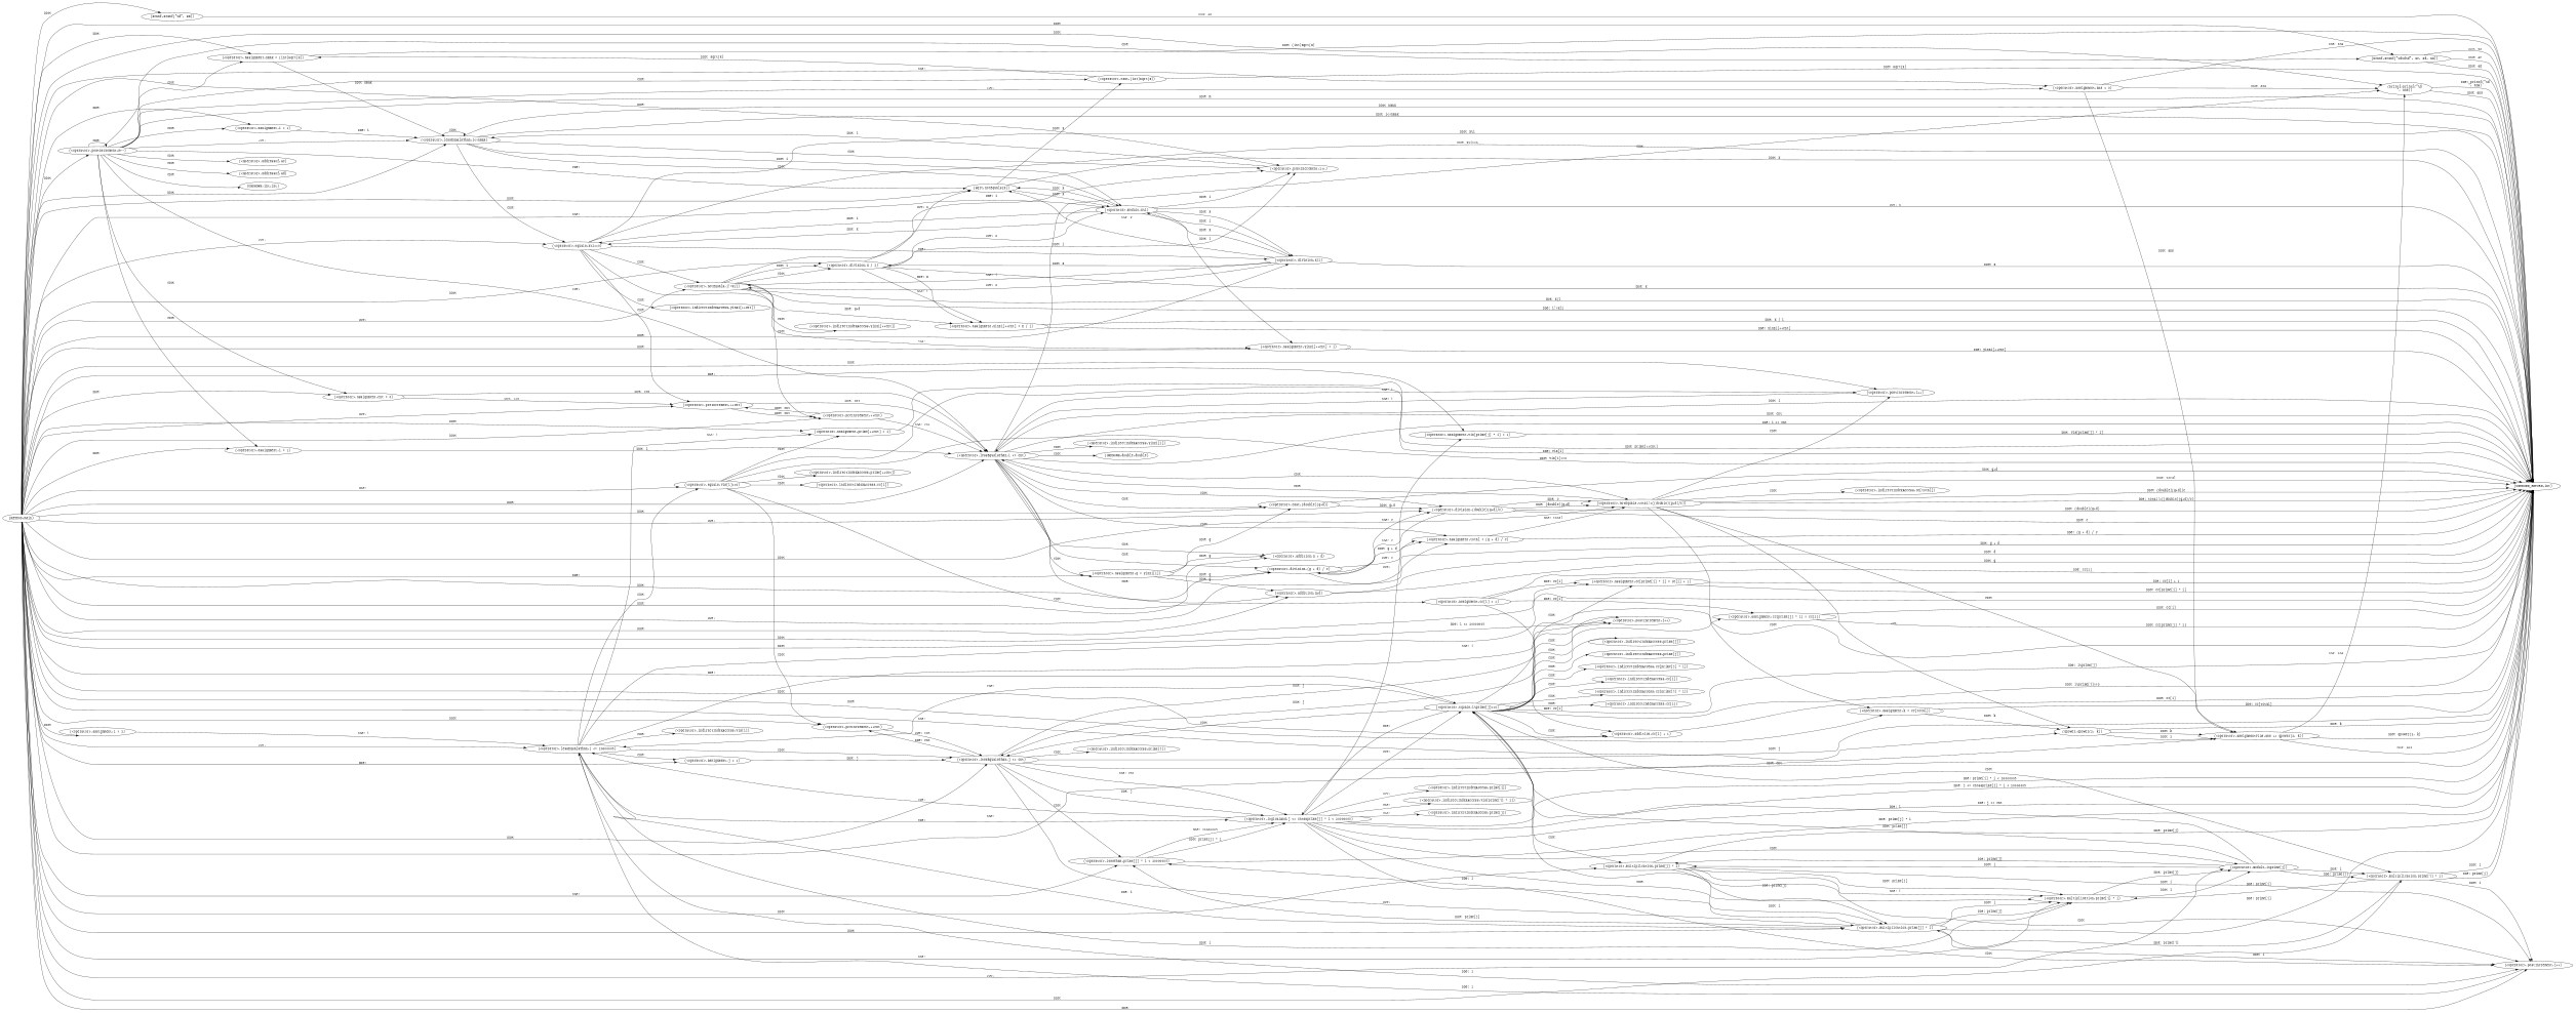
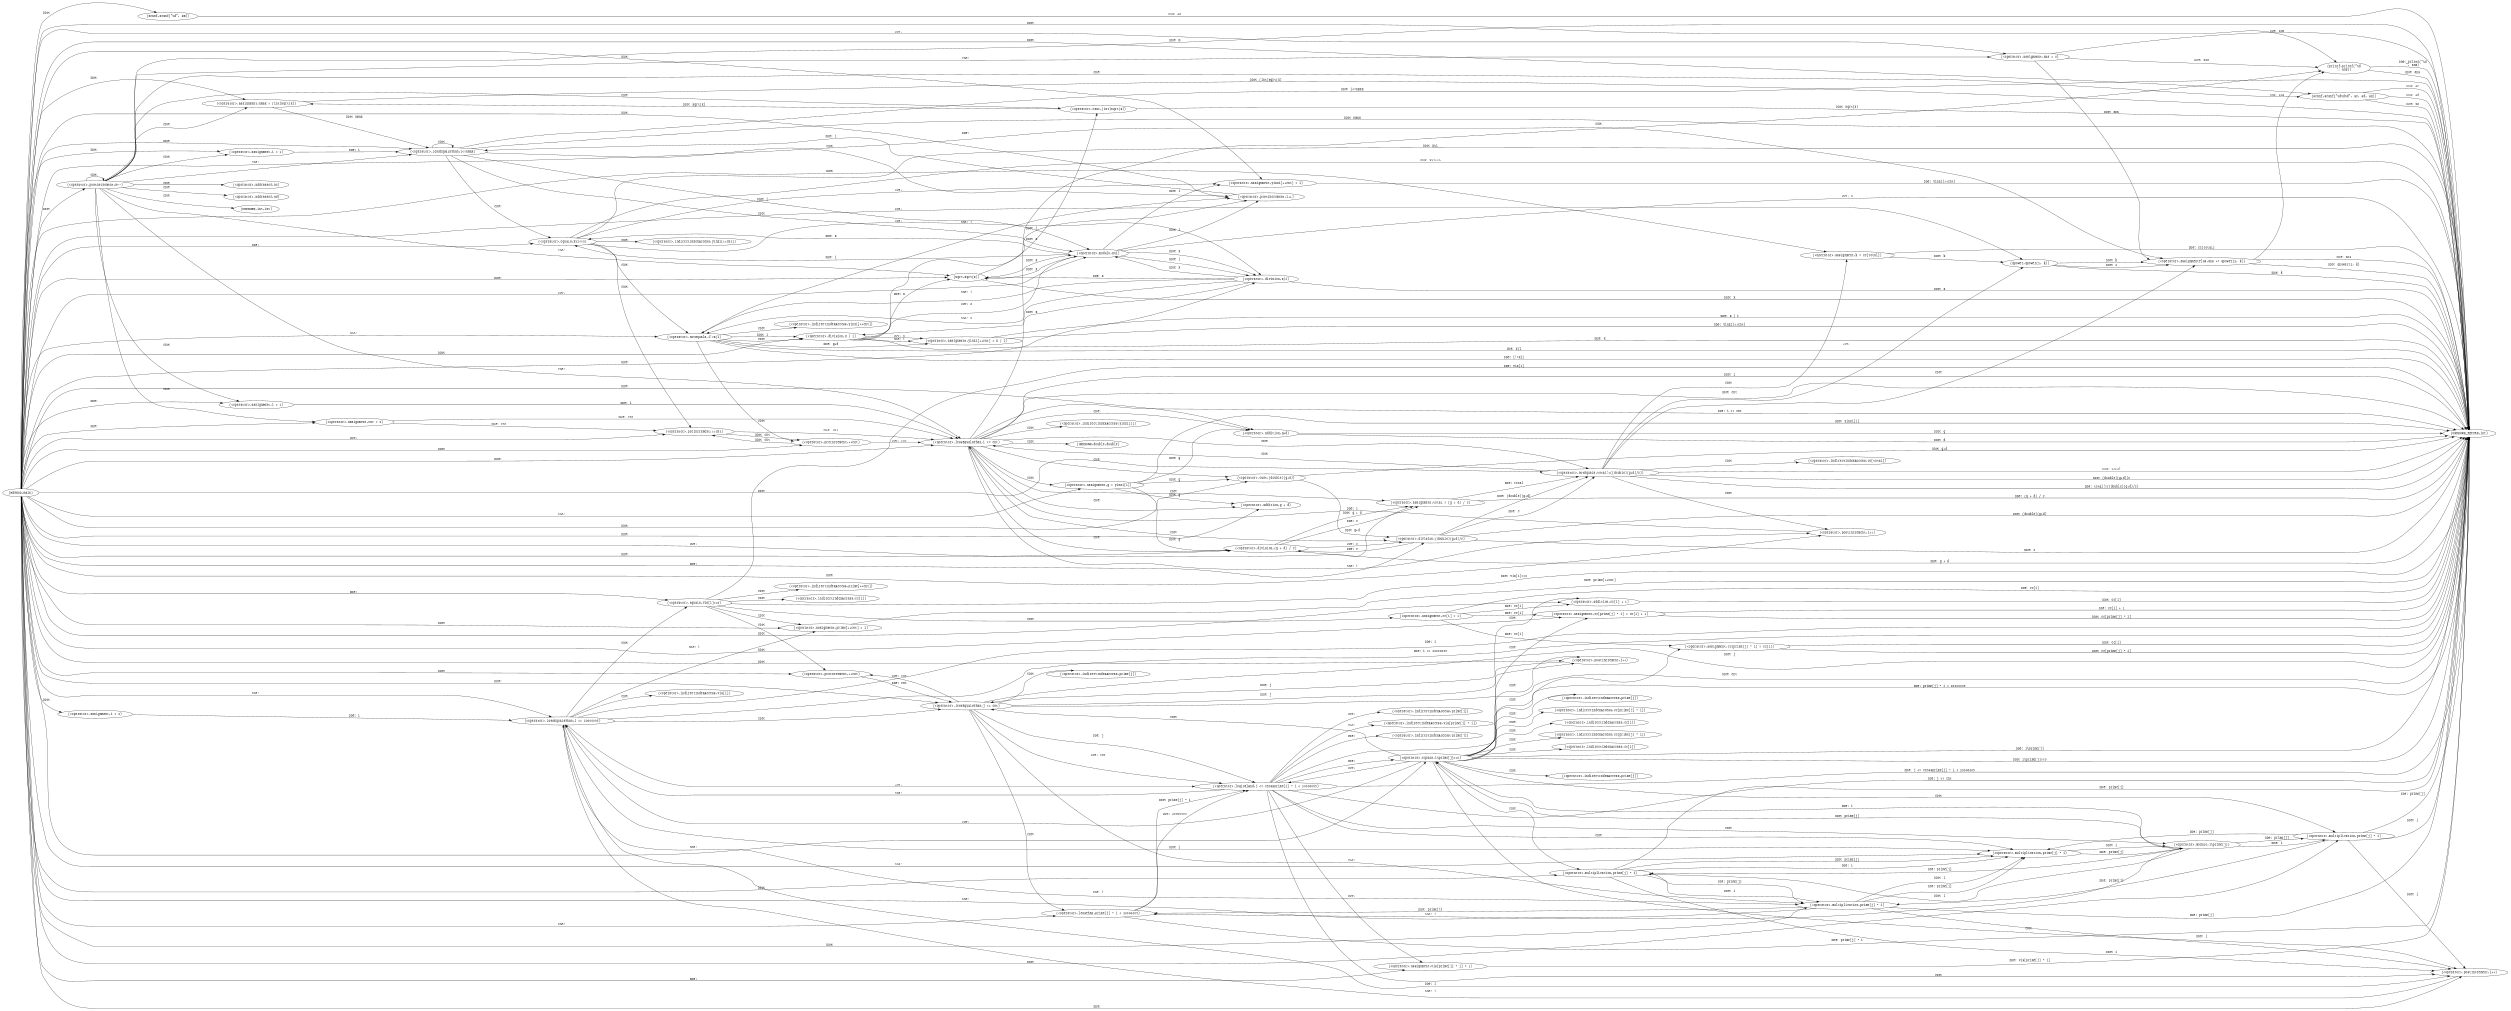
  digraph {
    fontname="Courier Prime"
    rankdir=LR
    node [fontname="Courier Prime"]
    edge [fontname="Courier Prime"]
    n1 [label="(METHOD,main)"]
    n2 [label="(scanf,scanf(\"%d\", &m))"]
    n3 [label="(<operator>.assignment,i = 2)"]
    n4 [label="(<operator>.lessEqualsThan,i <= 20000005)"]
    n5 [label="(<operator>.postIncrement,i++)"]
    n6 [label="(<operator>.postDecrement,m--)"]
    n7 [label="(<operator>.assignment,cnt = 0)"]
    n8 [label="(<operator>.assignment,ans = 0)"]
    n9 [label="(scanf,scanf(\"%d%d%d\", &c, &d, &x))"]
    n10 [label="(<operator>.assignment,nmax = (int)sqrt(x))"]
    n11 [label="(printf,printf(\"%d\n\", ans))"]
    n12 [label="(<operator>.equals,vis[i]==0)"]
-   n13 [label="(<operator>.assignment,j = 1)"]
    n14 [label="(<operator>.postIncrement,j++)"]
    n15 [label="(<operator>.assignment,i = 1)"]
    n16 [label="(<operator>.lessEqualsThan,i<=nmax)"]
    n17 [label="(<operator>.postIncrement,i++)"]
    n18 [label="(<operator>.assignment,i = 1)"]
    n19 [label="(<operator>.lessEqualsThan,i <= cnt)"]
    n20 [label="(<operator>.postIncrement,i++)"]
    n21 [label="(<operator>.assignment,prime[++cnt] = i)"]
    n22 [label="(<operator>.assignment,vis[prime[j] * i] = 1)"]
    n23 [label="(<operator>.assignment,cc[prime[j] * i] = cc[i] + 1)"]
    n24 [label="(<operator>.assignment,g = yinzi[i])"]
    n25 [label="(<operator>.assignment,total = (g + d) / c)"]
    n26 [label="(<operator>.assignment,k = cc[total])"]
    n27 [label="(<operator>.assignmentPlus,ans += qpower(2, k))"]
    n28 [label="(<operator>.lessEqualsThan,j <= cnt)"]
    n29 [label="(<operator>.lessThan,prime[j] * i < 20000005)"]
    n30 [label="(<operator>.equals,i%prime[j]==0)"]
-   n31 [label="(sqrt,notEquals(x))"]
+   n31 [label="(sqrt,sqrt(x))"]
    n32 [label="(<operator>.equals,x%i==0)"]
    n33 [label="(<operator>.notEquals,total!=((double)(g+d)/c))"]
    n34 [label="(<operator>.multiplication,prime[j] * i)"]
    n35 [label="(<operator>.addition,cc[i] + 1)"]
    n36 [label="(<operator>.assignment,yinzi[++cnt] = i)"]
    n37 [label="(<operator>.division,(g + d) / c)"]
    n38 [label="(qpower,qpower(2, k))"]
    n39 [label="(<operator>.preIncrement,++cnt)"]
    n40 [label="(<operator>.multiplication,prime[j] * i)"]
    n41 [label="(<operator>.modulo,i%prime[j])"]
    n42 [label="(<operator>.multiplication,prime[j] * i)"]
    n43 [label="(<operator>.modulo,x%i)"]
    n44 [label="(<operator>.notEquals,i!=x/i)"]
    n45 [label="(<operator>.addition,g + d)"]
    n46 [label="(<operator>.division,(double)(g+d)/c)"]
    n47 [label="(<operator>.cast,(double)(g+d))"]
    n48 [label="(<operator>.multiplication,prime[j] * i)"]
    n49 [label="(<operator>.preIncrement,++cnt)"]
    n50 [label="(<operator>.division,x/i)"]
    n51 [label="(<operator>.division,x / i)"]
    n52 [label="(<operator>.addition,g+d)"]
    n53 [label="(<operator>.preIncrement,++cnt)"]
    n54 [label="(UNKNOWN_RETURN,int)"]
    n55 [label="(<operator>.logicalAnd,j <= cnt&&prime[j] * i < 20000005)"]
    n56 [label="(<operator>.indirectIndexAccess,vis[i])"]
    n57 [label="(<operator>.cast,(int)sqrt(x))"]
    n58 [label="(<operator>.addressOf,&c)"]
    n59 [label="(<operator>.addressOf,&d)"]
    n60 [label="(UNKNOWN,int,int)"]
    n61 [label="(<operator>.assignment,cc[i] = 1)"]
    n62 [label="(<operator>.indirectIndexAccess,cc[i])"]
    n63 [label="(<operator>.indirectIndexAccess,prime[++cnt])"]
    n64 [label="(<operator>.indirectIndexAccess,yinzi[i])"]
    n65 [label="(UNKNOWN,double,double)"]
    n66 [label="(<operator>.assignment,cc[prime[j] * i] = cc[i])"]
    n67 [label="(<operator>.indirectIndexAccess,prime[j])"]
    n68 [label="(<operator>.indirectIndexAccess,cc[prime[j] * i])"]
    n69 [label="(<operator>.indirectIndexAccess,cc[i])"]
    n70 [label="(<operator>.indirectIndexAccess,cc[prime[j] * i])"]
    n71 [label="(<operator>.indirectIndexAccess,cc[i])"]
    n72 [label="(<operator>.indirectIndexAccess,prime[j])"]
    n73 [label="(<operator>.indirectIndexAccess,prime[j])"]
    n74 [label="(<operator>.indirectIndexAccess,yinzi[++cnt])"]
    n75 [label="(<operator>.indirectIndexAccess,cc[total])"]
    n76 [label="(<operator>.assignment,yinzi[++cnt] = x / i)"]
    n77 [label="(<operator>.indirectIndexAccess,yinzi[++cnt])"]
    n78 [label="(<operator>.indirectIndexAccess,vis[prime[j] * i])"]
    n79 [label="(<operator>.indirectIndexAccess,prime[j])"]
    n80 [label="(<operator>.indirectIndexAccess,prime[j])"]
    n1 -> n2 [label="DDG: "]
    n1 -> n3 [label="DDG: "]
    n1 -> n4 [label="DDG: "]
    n1 -> n5 [label="DDG: "]
    n1 -> n6 [label="DDG: "]
    n1 -> n7 [label="DDG: "]
    n1 -> n8 [label="DDG: "]
    n1 -> n9 [label="DDG: "]
    n1 -> n10 [label="DDG: "]
    n1 -> n11 [label="DDG: "]
    n1 -> n12 [label="DDG: "]
-   n1 -> n13 [label="DDG: "]
    n1 -> n14 [label="DDG: "]
    n1 -> n15 [label="DDG: "]
    n1 -> n16 [label="DDG: "]
    n1 -> n17 [label="DDG: "]
    n1 -> n18 [label="DDG: "]
    n1 -> n19 [label="DDG: "]
    n1 -> n20 [label="DDG: "]
    n1 -> n21 [label="DDG: "]
    n1 -> n22 [label="DDG: "]
    n1 -> n23 [label="DDG: "]
    n1 -> n24 [label="DDG: "]
    n1 -> n25 [label="DDG: "]
    n1 -> n26 [label="DDG: "]
    n1 -> n27 [label="DDG: "]
    n1 -> n28 [label="DDG: "]
    n1 -> n29 [label="DDG: "]
    n1 -> n30 [label="DDG: "]
    n1 -> n31 [label="DDG: "]
    n1 -> n32 [label="DDG: "]
    n1 -> n33 [label="DDG: "]
    n1 -> n34 [label="DDG: "]
    n1 -> n35 [label="DDG: "]
    n1 -> n36 [label="DDG: "]
    n1 -> n37 [label="DDG: "]
    n1 -> n38 [label="DDG: "]
    n1 -> n39 [label="DDG: "]
    n1 -> n40 [label="DDG: "]
    n1 -> n41 [label="DDG: "]
    n1 -> n42 [label="DDG: "]
    n1 -> n43 [label="DDG: "]
    n1 -> n44 [label="DDG: "]
    n1 -> n45 [label="DDG: "]
    n1 -> n46 [label="DDG: "]
    n1 -> n47 [label="DDG: "]
    n1 -> n48 [label="DDG: "]
    n1 -> n49 [label="DDG: "]
    n1 -> n50 [label="DDG: "]
    n1 -> n51 [label="DDG: "]
    n1 -> n52 [label="DDG: "]
    n1 -> n53 [label="DDG: "]
    n2 -> n54 [label="DDG: &m"]
    n3 -> n4 [label="DDG: i"]
    n4 -> n5 [label="DDG: i"]
    n4 -> n12 [label="CDG: "]
-   n4 -> n13 [label="CDG: "]
    n4 -> n21 [label="DDG: i"]
    n4 -> n28 [label="CDG: "]
    n4 -> n34 [label="DDG: i"]
    n4 -> n40 [label="DDG: i"]
    n4 -> n54 [label="DDG: i"]
    n4 -> n54 [label="DDG: i <= 20000005"]
    n4 -> n55 [label="CDG: "]
    n4 -> n56 [label="CDG: "]
    n5 -> n4 [label="DDG: i"]
    n6 -> n6 [label="CDG: "]
    n6 -> n7 [label="CDG: "]
    n6 -> n8 [label="CDG: "]
    n6 -> n9 [label="CDG: "]
    n6 -> n10 [label="CDG: "]
    n6 -> n15 [label="CDG: "]
    n6 -> n16 [label="CDG: "]
    n6 -> n18 [label="CDG: "]
    n6 -> n19 [label="CDG: "]
    n6 -> n31 [label="CDG: "]
    n6 -> n54 [label="DDG: m"]
    n6 -> n57 [label="CDG: "]
    n6 -> n58 [label="CDG: "]
    n6 -> n59 [label="CDG: "]
    n6 -> n60 [label="CDG: "]
    n7 -> n19 [label="DDG: cnt"]
    n7 -> n49 [label="DDG: cnt"]
    n8 -> n11 [label="DDG: ans"]
    n8 -> n27 [label="DDG: ans"]
    n8 -> n54 [label="DDG: ans"]
    n9 -> n54 [label="DDG: &c"]
    n9 -> n54 [label="DDG: &d"]
    n9 -> n54 [label="DDG: &x"]
    n10 -> n16 [label="DDG: nmax"]
    n10 -> n54 [label="DDG: (int)sqrt(x)"]
    n11 -> n54 [label="DDG: ans"]
    n11 -> n54 [label="DDG: printf(\"%d\n\", ans)"]
    n12 -> n21 [label="CDG: "]
    n12 -> n39 [label="CDG: "]
    n12 -> n54 [label="DDG: vis[i]"]
    n12 -> n54 [label="DDG: vis[i]==0"]
    n12 -> n61 [label="CDG: "]
    n12 -> n62 [label="CDG: "]
    n12 -> n63 [label="CDG: "]
-   n13 -> n28 [label="DDG: j"]
    n14 -> n28 [label="DDG: j"]
    n15 -> n16 [label="DDG: i"]
    n16 -> n16 [label="CDG: "]
    n16 -> n17 [label="CDG: "]
    n16 -> n32 [label="CDG: "]
    n16 -> n43 [label="DDG: i"]
    n16 -> n43 [label="CDG: "]
    n16 -> n54 [label="DDG: nmax"]
    n16 -> n54 [label="DDG: i<=nmax"]
    n17 -> n16 [label="DDG: i"]
    n18 -> n19 [label="DDG: i"]
    n19 -> n11 [label="CDG: "]
    n19 -> n20 [label="DDG: i"]
    n19 -> n24 [label="CDG: "]
    n19 -> n25 [label="CDG: "]
    n19 -> n33 [label="CDG: "]
    n19 -> n37 [label="CDG: "]
    n19 -> n45 [label="CDG: "]
    n19 -> n46 [label="CDG: "]
    n19 -> n47 [label="CDG: "]
    n19 -> n52 [label="CDG: "]
    n19 -> n54 [label="DDG: i"]
    n19 -> n54 [label="DDG: cnt"]
    n19 -> n54 [label="DDG: i <= cnt"]
    n19 -> n64 [label="CDG: "]
    n19 -> n65 [label="CDG: "]
    n20 -> n19 [label="DDG: i"]
    n21 -> n54 [label="DDG: prime[++cnt]"]
    n22 -> n54 [label="DDG: vis[prime[j] * i]"]
    n23 -> n54 [label="DDG: cc[prime[j] * i]"]
    n23 -> n54 [label="DDG: cc[i] + 1"]
    n24 -> n37 [label="DDG: g"]
    n24 -> n45 [label="DDG: g"]
    n24 -> n47 [label="DDG: g"]
    n24 -> n52 [label="DDG: g"]
+   n24 -> n54 [label="DDG: yinzi[i]"]
    n25 -> n33 [label="DDG: total"]
    n25 -> n54 [label="DDG: (g + d) / c"]
    n26 -> n38 [label="DDG: k"]
    n26 -> n54 [label="DDG: cc[total]"]
    n27 -> n11 [label="DDG: ans"]
    n27 -> n54 [label="DDG: ans"]
    n27 -> n54 [label="DDG: qpower(2, k)"]
    n28 -> n14 [label="DDG: j"]
    n28 -> n29 [label="CDG: "]
    n28 -> n34 [label="CDG: "]
    n28 -> n39 [label="DDG: cnt"]
    n28 -> n54 [label="DDG: j"]
    n28 -> n54 [label="DDG: cnt"]
    n28 -> n55 [label="DDG: cnt"]
    n28 -> n55 [label="DDG: j"]
    n28 -> n67 [label="CDG: "]
    n29 -> n54 [label="DDG: prime[j] * i"]
    n29 -> n55 [label="DDG: prime[j] * i"]
    n29 -> n55 [label="DDG: 20000005"]
    n30 -> n4 [label="CDG: "]
    n30 -> n5 [label="CDG: "]
    n30 -> n14 [label="CDG: "]
    n30 -> n23 [label="CDG: "]
    n30 -> n28 [label="CDG: "]
    n30 -> n35 [label="CDG: "]
    n30 -> n42 [label="CDG: "]
    n30 -> n48 [label="CDG: "]
    n30 -> n54 [label="DDG: i%prime[j]"]
    n30 -> n54 [label="DDG: i%prime[j]==0"]
    n30 -> n55 [label="CDG: "]
    n30 -> n66 [label="CDG: "]
    n30 -> n68 [label="CDG: "]
    n30 -> n69 [label="CDG: "]
    n30 -> n70 [label="CDG: "]
    n30 -> n71 [label="CDG: "]
    n30 -> n72 [label="CDG: "]
    n30 -> n73 [label="CDG: "]
    n31 -> n43 [label="DDG: x"]
    n31 -> n54 [label="DDG: x"]
    n31 -> n57 [label="DDG: x"]
    n32 -> n36 [label="CDG: "]
    n32 -> n44 [label="CDG: "]
    n32 -> n49 [label="CDG: "]
    n32 -> n50 [label="CDG: "]
    n32 -> n54 [label="DDG: x%i"]
    n32 -> n54 [label="DDG: x%i==0"]
    n32 -> n74 [label="CDG: "]
    n33 -> n19 [label="CDG: "]
    n33 -> n20 [label="CDG: "]
    n33 -> n26 [label="CDG: "]
    n33 -> n27 [label="CDG: "]
    n33 -> n38 [label="CDG: "]
    n33 -> n54 [label="DDG: total"]
    n33 -> n54 [label="DDG: (double)(g+d)/c"]
    n33 -> n54 [label="DDG: total!=((double)(g+d)/c)"]
    n33 -> n75 [label="CDG: "]
    n34 -> n5 [label="DDG: i"]
    n34 -> n29 [label="DDG: prime[j]"]
    n34 -> n29 [label="DDG: i"]
    n34 -> n40 [label="DDG: prime[j]"]
    n34 -> n40 [label="DDG: i"]
    n34 -> n54 [label="DDG: prime[j]"]
    n35 -> n54 [label="DDG: cc[i]"]
    n36 -> n54 [label="DDG: yinzi[++cnt]"]
    n37 -> n25 [label="DDG: c"]
    n37 -> n25 [label="DDG: g + d"]
    n37 -> n46 [label="DDG: c"]
    n37 -> n54 [label="DDG: g + d"]
    n38 -> n27 [label="DDG: k"]
    n38 -> n27 [label="DDG: 2"]
    n38 -> n54 [label="DDG: k"]
    n39 -> n28 [label="DDG: cnt"]
    n40 -> n41 [label="DDG: i"]
    n40 -> n41 [label="DDG: prime[j]"]
    n41 -> n30 [label="DDG: i"]
    n41 -> n30 [label="DDG: prime[j]"]
    n41 -> n42 [label="DDG: prime[j]"]
    n41 -> n42 [label="DDG: i"]
    n41 -> n48 [label="DDG: prime[j]"]
    n41 -> n48 [label="DDG: i"]
    n42 -> n5 [label="DDG: i"]
    n42 -> n34 [label="DDG: prime[j]"]
    n42 -> n34 [label="DDG: i"]
    n42 -> n40 [label="DDG: prime[j]"]
    n42 -> n40 [label="DDG: i"]
    n42 -> n54 [label="DDG: prime[j]"]
    n43 -> n17 [label="DDG: i"]
    n43 -> n31 [label="DDG: x"]
    n43 -> n32 [label="DDG: x"]
    n43 -> n32 [label="DDG: i"]
    n43 -> n36 [label="DDG: i"]
    n43 -> n50 [label="DDG: x"]
    n43 -> n50 [label="DDG: i"]
    n43 -> n54 [label="DDG: x"]
    n44 -> n17 [label="DDG: i"]
    n44 -> n51 [label="DDG: i"]
    n44 -> n51 [label="CDG: "]
    n44 -> n53 [label="CDG: "]
    n44 -> n54 [label="DDG: x/i"]
    n44 -> n54 [label="DDG: i!=x/i"]
    n44 -> n76 [label="DDG: g+d"]
    n44 -> n77 [label="CDG: "]
    n46 -> n33 [label="DDG: c"]
    n46 -> n33 [label="DDG: (double)(g+d)"]
    n46 -> n37 [label="DDG: c"]
    n46 -> n54 [label="DDG: (double)(g+d)"]
    n46 -> n54 [label="DDG: c"]
    n47 -> n46 [label="DDG: g+d"]
    n47 -> n54 [label="DDG: g+d"]
    n48 -> n5 [label="DDG: i"]
    n48 -> n34 [label="DDG: prime[j]"]
    n48 -> n40 [label="DDG: prime[j]"]
    n48 -> n54 [label="DDG: prime[j]"]
    n48 -> n54 [label="DDG: i"]
    n49 -> n19 [label="DDG: cnt"]
    n49 -> n53 [label="DDG: cnt"]
    n50 -> n31 [label="DDG: x"]
    n50 -> n43 [label="DDG: x"]
    n50 -> n44 [label="DDG: i"]
    n50 -> n44 [label="DDG: x"]
    n50 -> n51 [label="DDG: x"]
    n50 -> n54 [label="DDG: x"]
    n51 -> n17 [label="DDG: i"]
    n51 -> n31 [label="DDG: x"]
    n51 -> n43 [label="DDG: x"]
    n51 -> n54 [label="DDG: x"]
    n51 -> n76 [label="DDG: i"]
    n51 -> n76 [label="DDG: x"]
    n52 -> n54 [label="DDG: g"]
    n52 -> n54 [label="DDG: d"]
    n53 -> n19 [label="DDG: cnt"]
    n53 -> n49 [label="DDG: cnt"]
    n55 -> n4 [label="CDG: "]
    n55 -> n5 [label="CDG: "]
    n55 -> n22 [label="CDG: "]
    n55 -> n30 [label="CDG: "]
    n55 -> n40 [label="CDG: "]
    n55 -> n41 [label="CDG: "]
    n55 -> n54 [label="DDG: j <= cnt"]
    n55 -> n54 [label="DDG: prime[j] * i < 20000005"]
    n55 -> n54 [label="DDG: j <= cnt&&prime[j] * i < 20000005"]
    n55 -> n78 [label="CDG: "]
    n55 -> n79 [label="CDG: "]
    n55 -> n80 [label="CDG: "]
    n57 -> n10 [label="DDG: sqrt(x)"]
    n57 -> n54 [label="DDG: sqrt(x)"]
    n61 -> n23 [label="DDG: cc[i]"]
    n61 -> n35 [label="DDG: cc[i]"]
    n61 -> n54 [label="DDG: cc[i]"]
    n61 -> n66 [label="DDG: cc[i]"]
    n66 -> n54 [label="DDG: cc[prime[j] * i]"]
    n66 -> n54 [label="DDG: cc[i]"]
    n76 -> n54 [label="DDG: yinzi[++cnt]"]
    n76 -> n54 [label="DDG: x / i"]
  }
